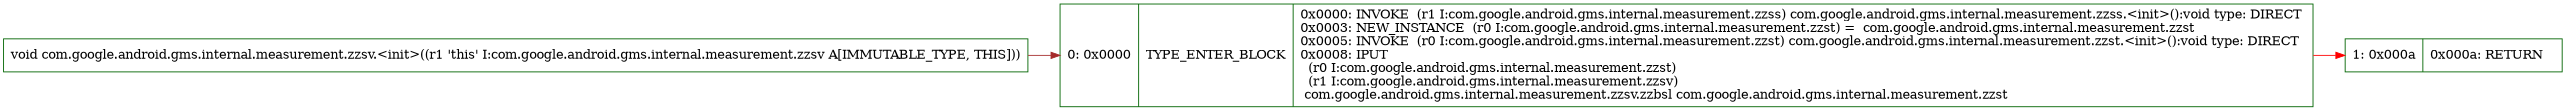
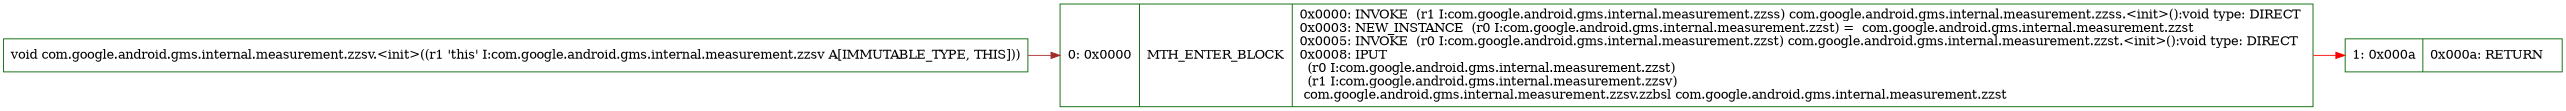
  digraph {
    rankdir=LR
    node [shape=record color=darkgreen]
-   n1 [label="{0\:\ 0x0000|TYPE_ENTER_BLOCK\l|0x0000: INVOKE  (r1 I:com.google.android.gms.internal.measurement.zzss) com.google.android.gms.internal.measurement.zzss.\<init\>():void type: DIRECT \l0x0003: NEW_INSTANCE  (r0 I:com.google.android.gms.internal.measurement.zzst) =  com.google.android.gms.internal.measurement.zzst \l0x0005: INVOKE  (r0 I:com.google.android.gms.internal.measurement.zzst) com.google.android.gms.internal.measurement.zzst.\<init\>():void type: DIRECT \l0x0008: IPUT  \l  (r0 I:com.google.android.gms.internal.measurement.zzst)\l  (r1 I:com.google.android.gms.internal.measurement.zzsv)\l com.google.android.gms.internal.measurement.zzsv.zzbsl com.google.android.gms.internal.measurement.zzst \l}"]
+   n1 [label="{0\:\ 0x0000|MTH_ENTER_BLOCK\l|0x0000: INVOKE  (r1 I:com.google.android.gms.internal.measurement.zzss) com.google.android.gms.internal.measurement.zzss.\<init\>():void type: DIRECT \l0x0003: NEW_INSTANCE  (r0 I:com.google.android.gms.internal.measurement.zzst) =  com.google.android.gms.internal.measurement.zzst \l0x0005: INVOKE  (r0 I:com.google.android.gms.internal.measurement.zzst) com.google.android.gms.internal.measurement.zzst.\<init\>():void type: DIRECT \l0x0008: IPUT  \l  (r0 I:com.google.android.gms.internal.measurement.zzst)\l  (r1 I:com.google.android.gms.internal.measurement.zzsv)\l com.google.android.gms.internal.measurement.zzsv.zzbsl com.google.android.gms.internal.measurement.zzst \l}"]
    n2 [label="{1\:\ 0x000a|0x000a: RETURN   \l}"]
    n3 [label="{void com.google.android.gms.internal.measurement.zzsv.\<init\>((r1 'this' I:com.google.android.gms.internal.measurement.zzsv A[IMMUTABLE_TYPE, THIS])) }"]
    n1 -> n2 [color=red]
    n3 -> n1 [color=brown]
  }
